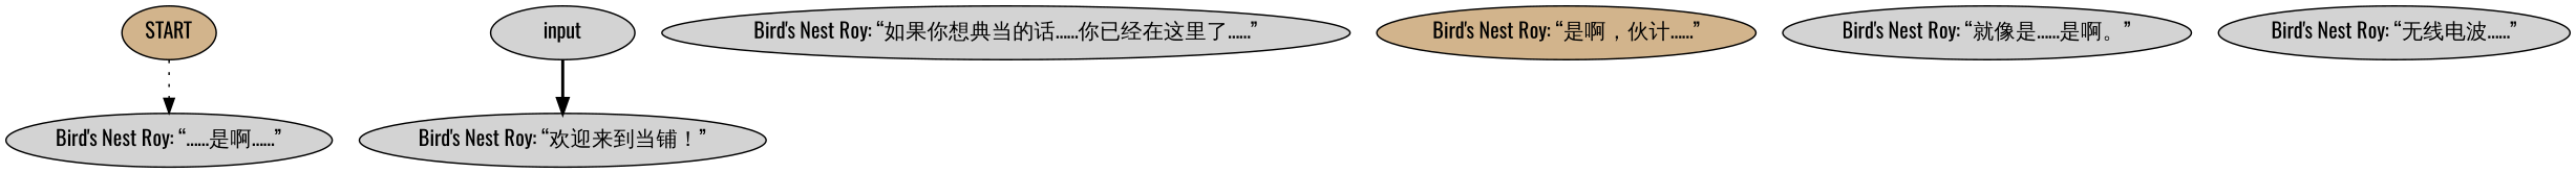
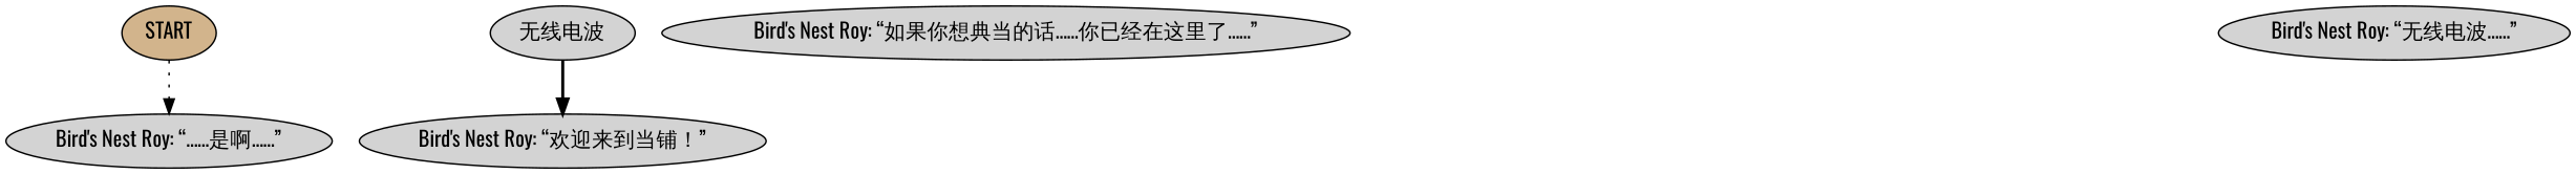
  digraph {
    fontname=Oswald
    node [fillcolor=lightgrey fontname=Oswald style=filled]
    edge [fontname=Oswald]
    n1 [fillcolor=tan label=START]
    n2 [label="Bird's Nest Roy: “……是啊……”"]
-   n3 [label=input]
+   n3 [label="无线电波"]
    n4 [label="Bird's Nest Roy: “欢迎来到当铺！”"]
    n5 [label="Bird's Nest Roy: “如果你想典当的话……你已经在这里了……”"]
-   n6 [fillcolor=tan label="Bird's Nest Roy: “是啊，伙计……”"]
-   n7 [label="Bird's Nest Roy: “就像是……是啊。”"]
    n8 [label="Bird's Nest Roy: “无线电波……”"]
    n1 -> n2 [style=dotted]
    n3 -> n4 [style=bold]
  }
